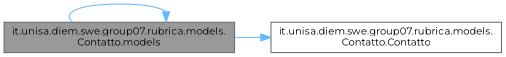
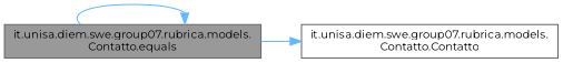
  digraph {
    rankdir=LR
    fontname=Montserrat
    node [fontname=Montserrat fontsize=10 shape=box style=filled]
    edge [color=steelblue1 fontname=Montserrat fontsize=10 labelfontname=Helvetica labelfontsize=10 style=solid]
-   n1 [color=gray40 fillcolor=grey60 fontcolor=black height=0.2 label="it.unisa.diem.swe.group07.rubrica.models.\lContatto.models" width=0.4]
+   n1 [color=gray40 fillcolor=grey60 fontcolor=black height=0.2 label="it.unisa.diem.swe.group07.rubrica.models.\lContatto.equals" width=0.4]
    n2 [color=grey40 fillcolor=white height=0.2 label="it.unisa.diem.swe.group07.rubrica.models.\lContatto.Contatto" width=0.4]
    n1 -> n1
    n1 -> n2
  }
